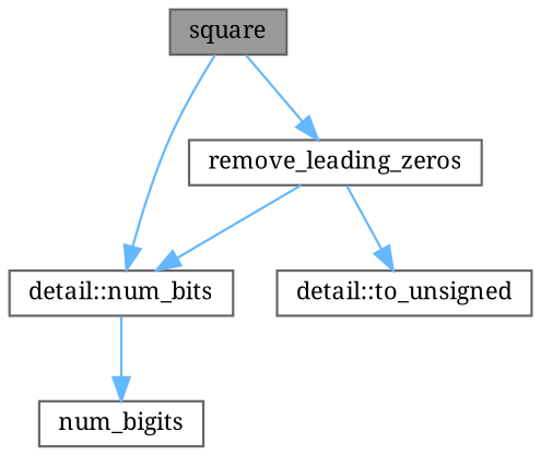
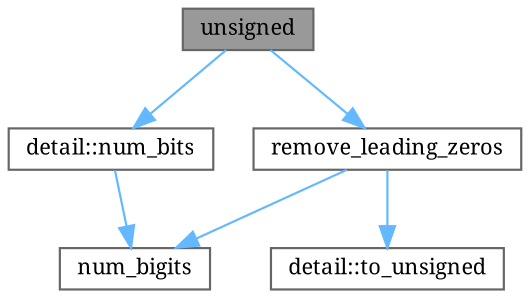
  digraph {
    fontname="Noto Serif"
    rankdir=TB
    node [color=grey40 fillcolor=white fontname="Noto Serif" fontsize=10 shape=box style=filled]
    edge [color=steelblue1 fontname="Noto Serif" fontsize=10 labelfontname=Helvetica labelfontsize=10 style=solid]
-   n1 [color=gray40 fillcolor=grey60 fontcolor=black height=0.2 label=square width=0.4]
+   n1 [color=gray40 fillcolor=grey60 fontcolor=black height=0.2 label=unsigned width=0.4]
    n2 [height=0.2 label="detail::num_bits" width=0.4]
    n3 [height=0.2 label=remove_leading_zeros width=0.4]
    n4 [height=0.2 label=num_bigits width=0.4]
    n5 [height=0.2 label="detail::to_unsigned" width=0.4]
    n1 -> n2
    n1 -> n3
    n2 -> n4
-   n3 -> n2
+   n3 -> n4
    n3 -> n5
  }
